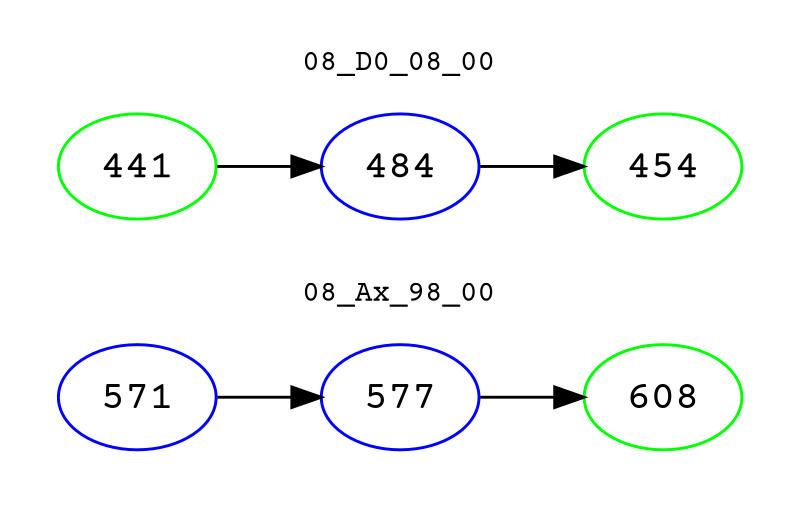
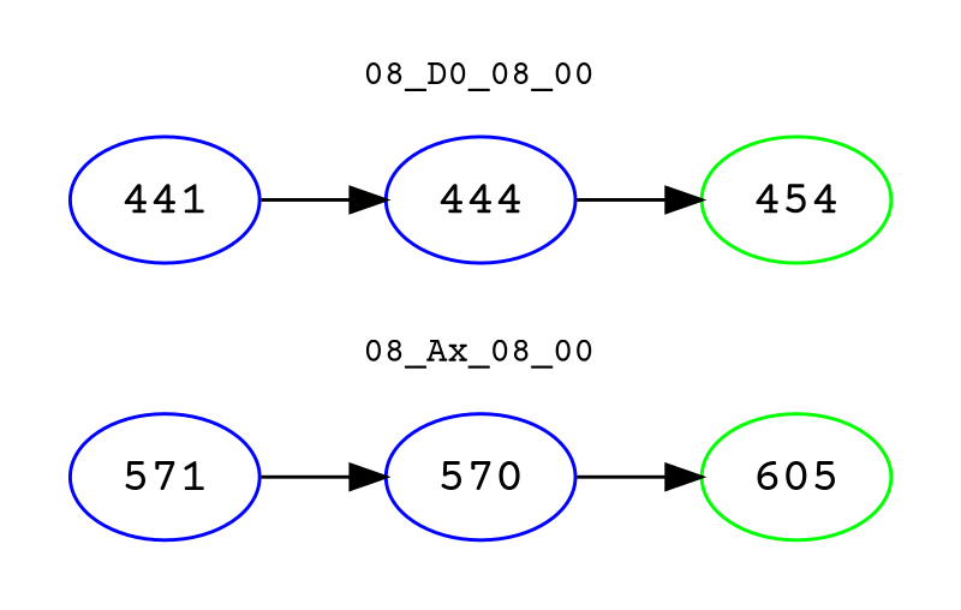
  digraph {
    fontname="Courier Prime"
    rankdir=LR
    node [color=blue fontname="Courier Prime"]
    edge [color=black fontname="Courier Prime"]
    n1 [label=571]
-   n2 [label=577]
-   n3 [color=green label=608]
-   n4 [color=green label=441]
-   n5 [label=484]
+   n2 [label=570]
+   n3 [color=green label=605]
+   n4 [label=441]
+   n5 [label=444]
    n6 [color=green label=454]
    subgraph cluster_1 {
      color=white
      fontsize=10
-     label="08_Ax_98_00"
+     label="08_Ax_08_00"
      n1
      n2
      n3
    }
    subgraph cluster_2 {
      color=white
      fontsize=10
      label="08_D0_08_00"
      n4
      n5
      n6
    }
    n1 -> n2
    n2 -> n3
    n4 -> n5
    n5 -> n6
  }
